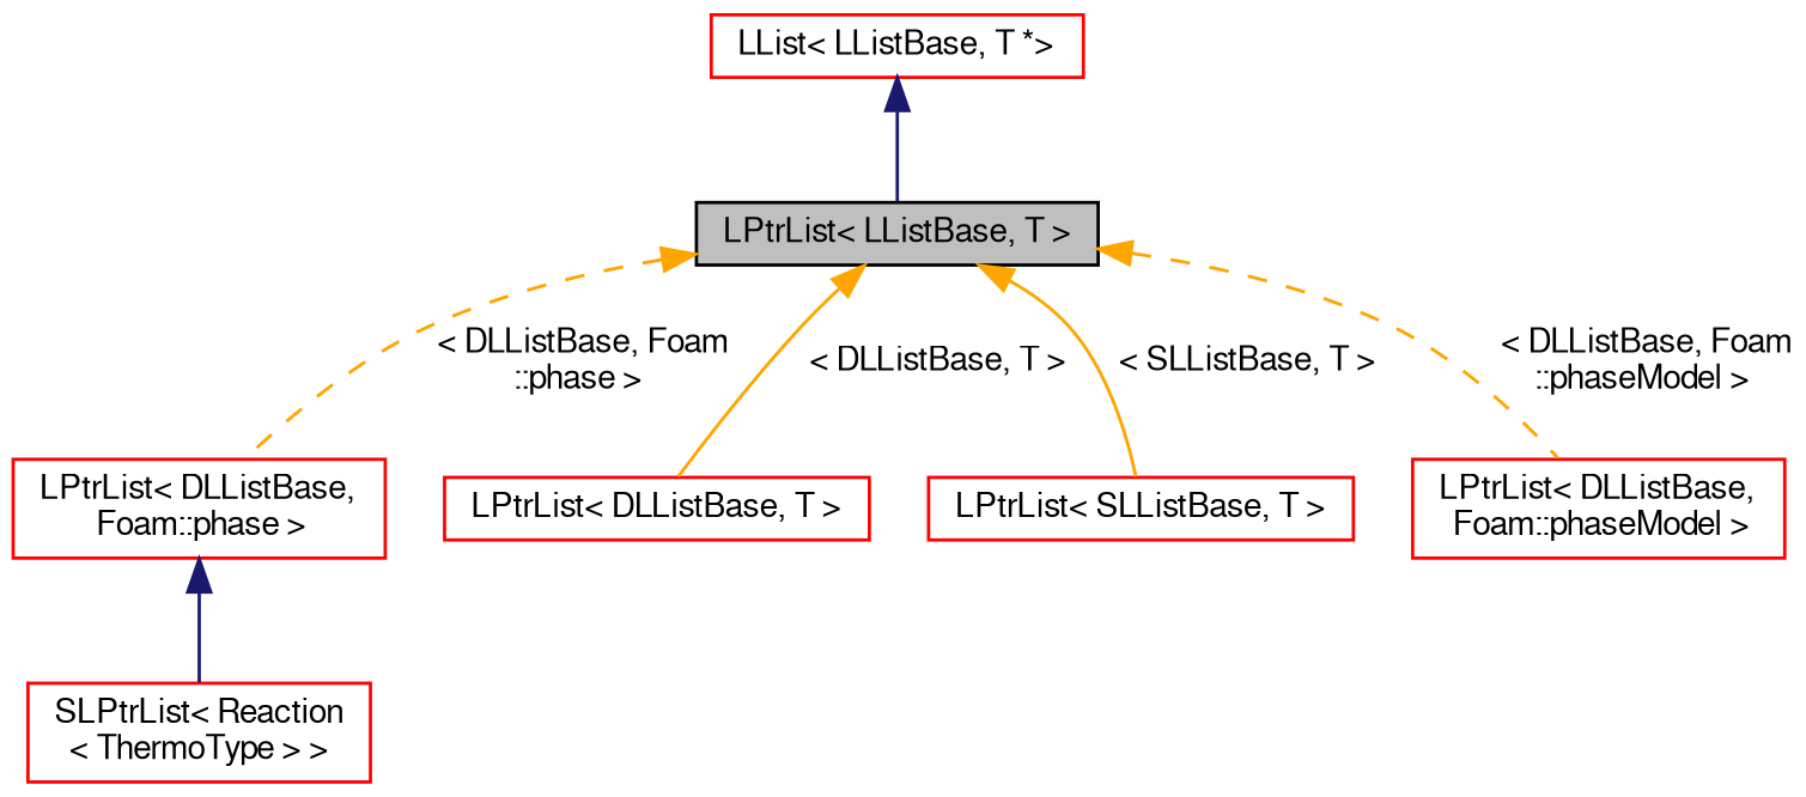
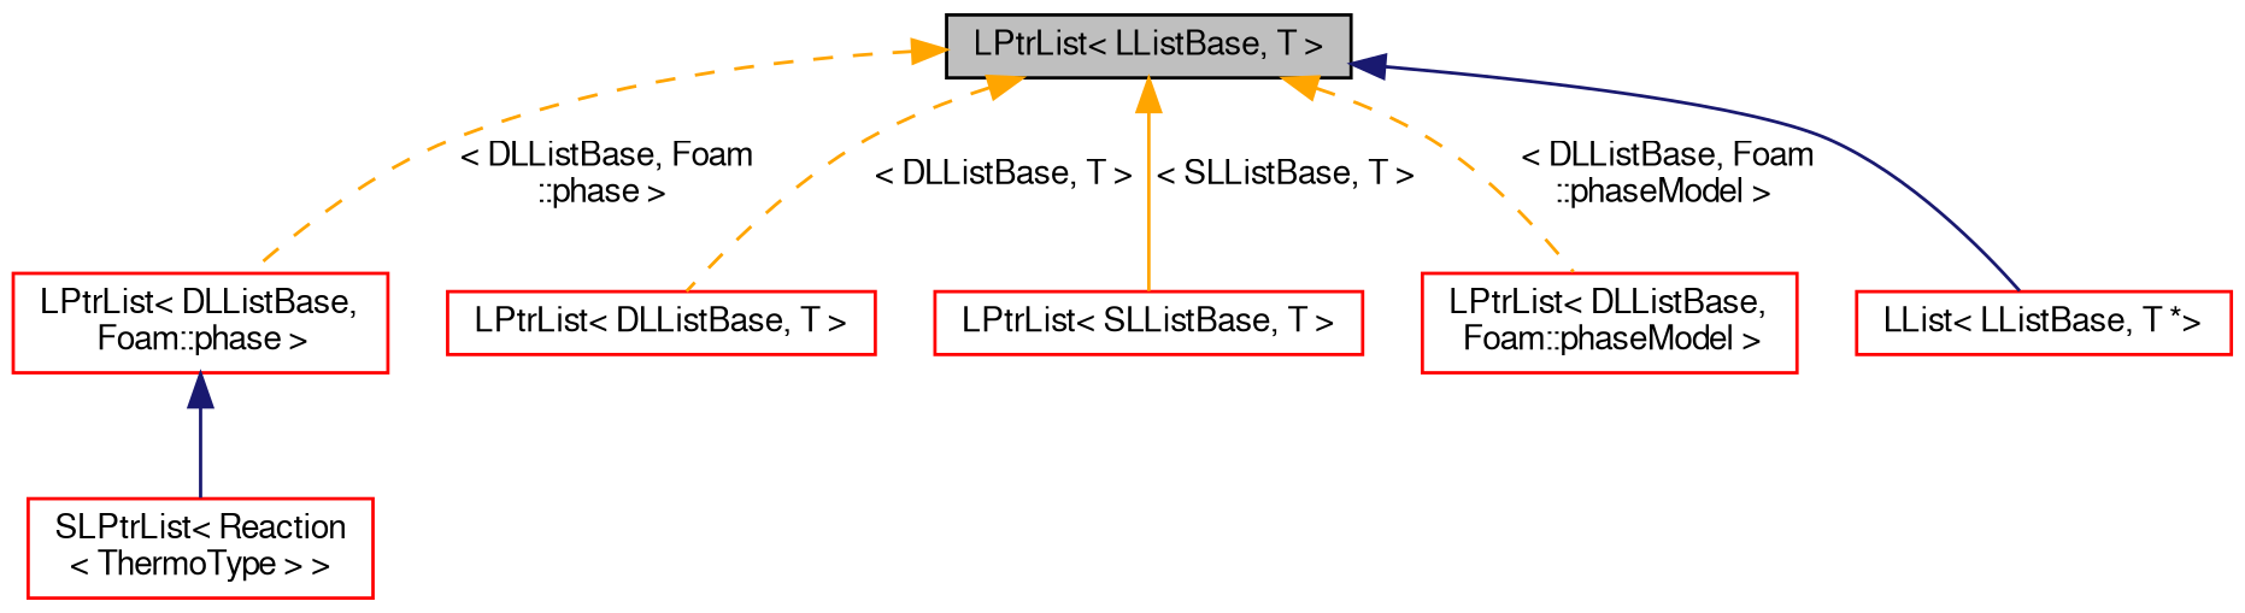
  digraph {
    rankdir=TB
    node [color=red fontname=FreeSans fontsize=10 shape=record]
    edge [color=orange dir=back fontname=FreeSans fontsize=10 labelfontname=FreeSans labelfontsize=10 style=dashed]
    n1 [color=black fillcolor=grey75 fontcolor=black height=0.2 label="LPtrList\< LListBase, T \>" style=filled width=0.4]
    n2 [height=0.2 label="LPtrList\< DLListBase,\l Foam::phase \>" width=0.4]
    n3 [height=0.2 label="LPtrList\< DLListBase, T \>" width=0.4]
    n4 [height=0.2 label="LPtrList\< SLListBase, T \>" width=0.4]
    n5 [height=0.2 label="LPtrList\< DLListBase,\l Foam::phaseModel \>" width=0.4]
    n6 [height=0.2 label="SLPtrList\< Reaction\l\< ThermoType \> \>" width=0.4]
    n7 [height=0.2 label="LList\< LListBase, T *\>" width=0.4]
    n1 -> n2 [label=" \< DLListBase, Foam\l::phase \>"]
-   n1 -> n3 [label=" \< DLListBase, T \>" style=solid]
+   n1 -> n3 [label=" \< DLListBase, T \>"]
    n1 -> n4 [label=" \< SLListBase, T \>" style=solid]
    n1 -> n5 [label=" \< DLListBase, Foam\l::phaseModel \>"]
    n2 -> n6 [color=midnightblue style=solid]
-   n7 -> n1 [color=midnightblue style=solid]
+   n1 -> n7 [color=midnightblue style=solid]
  }
